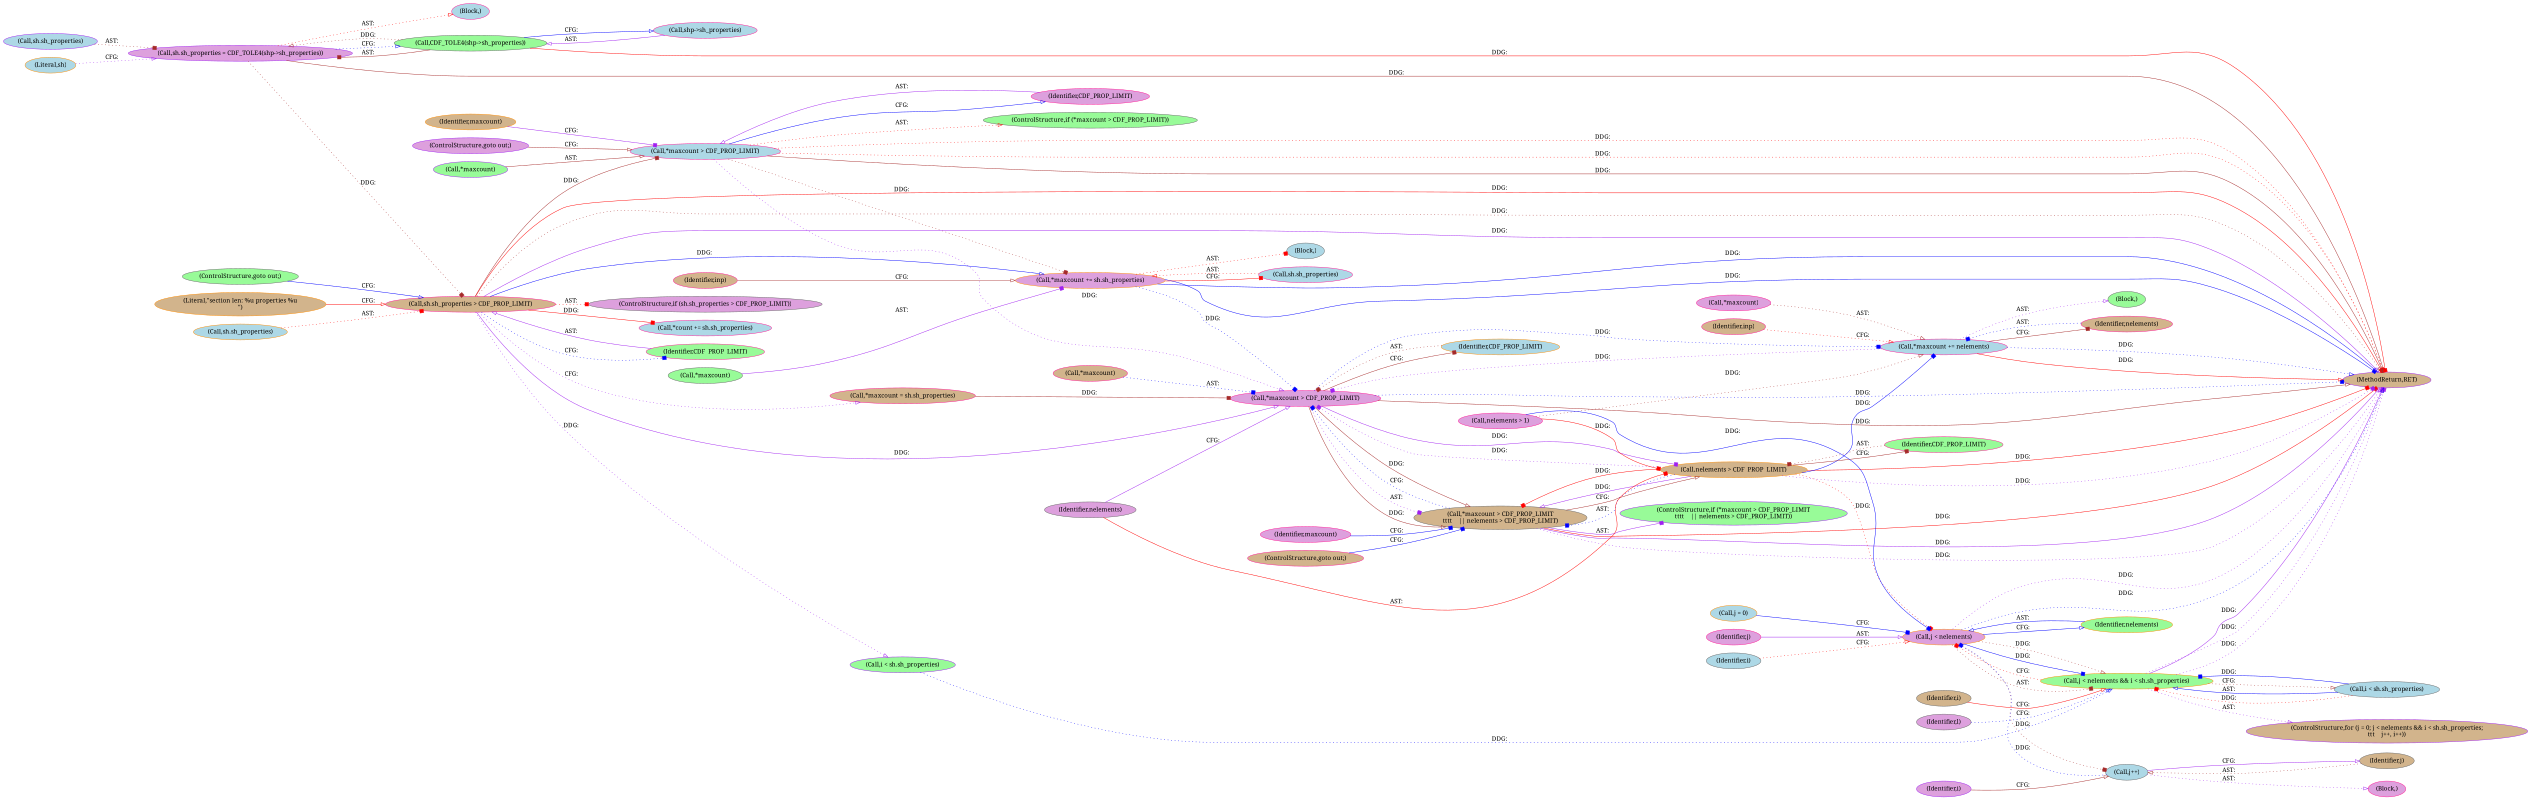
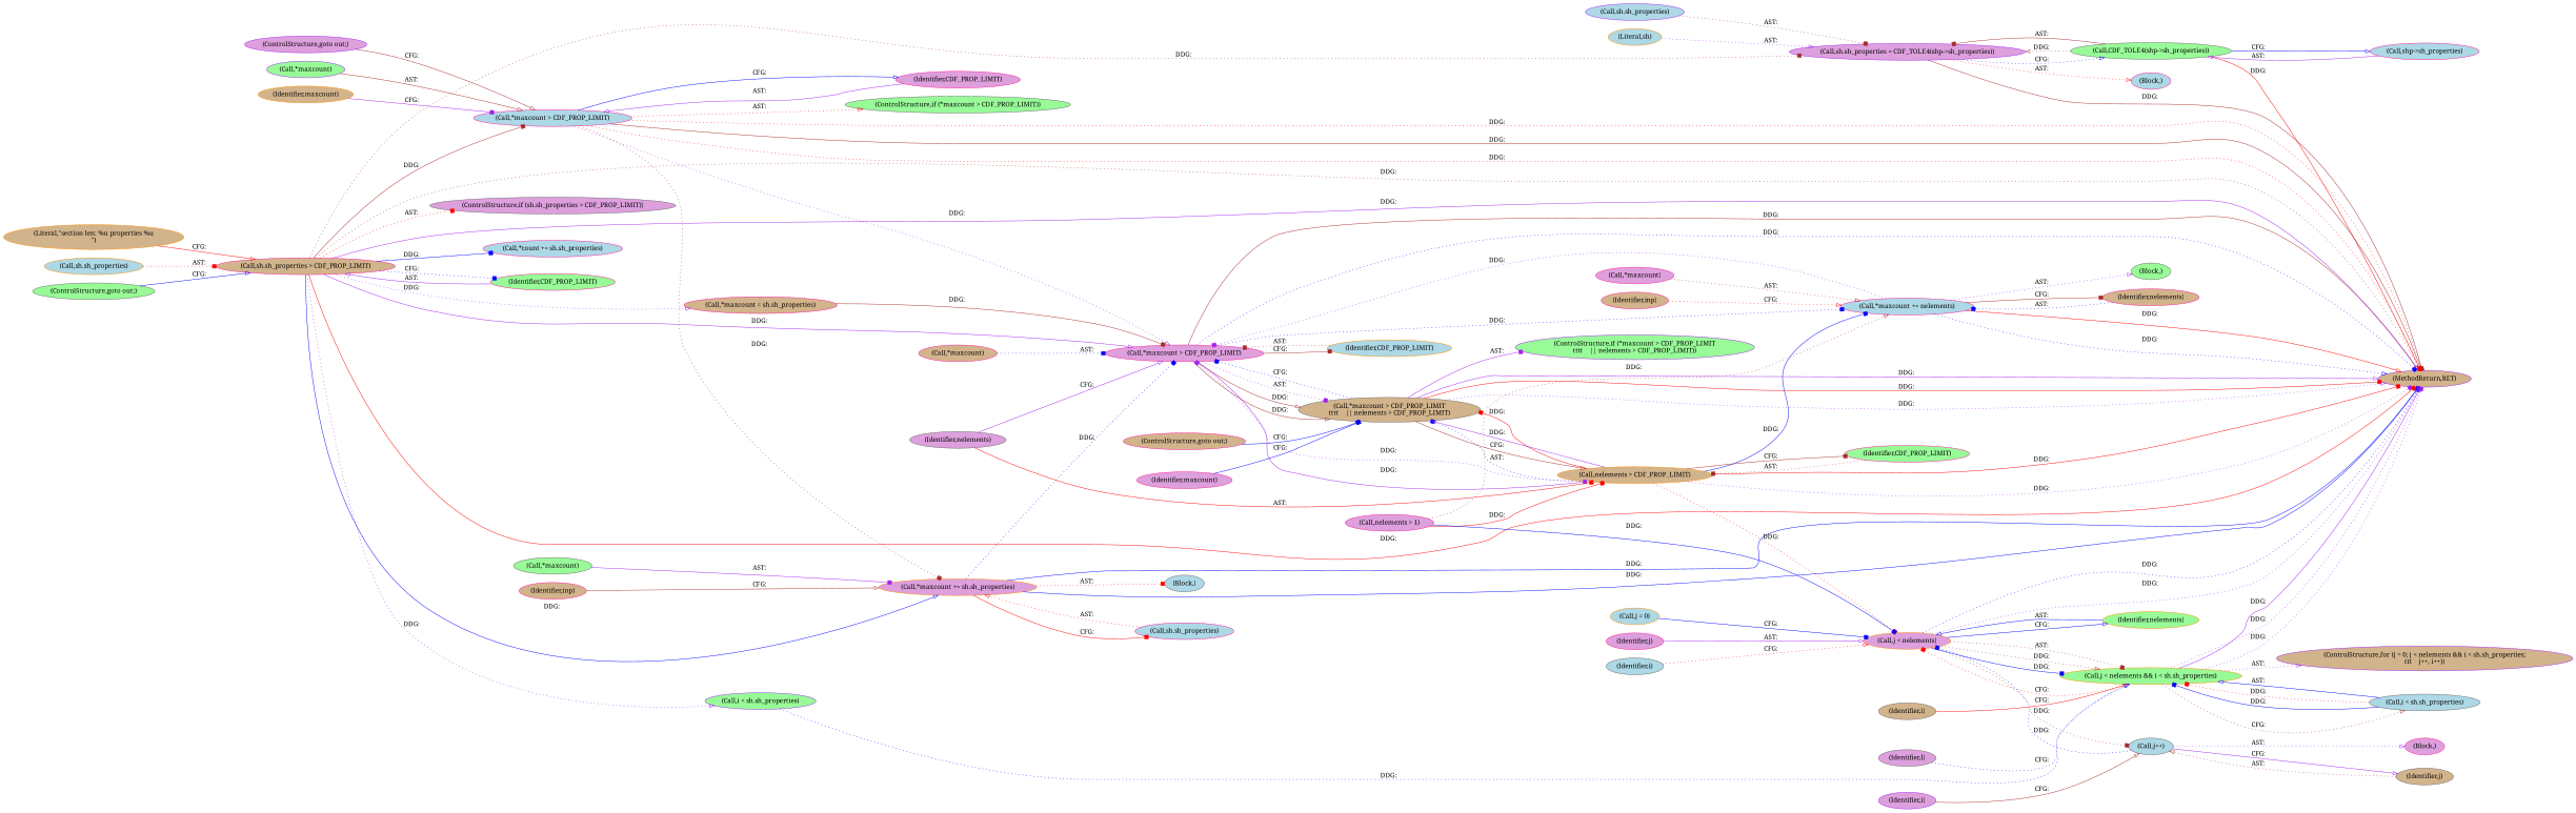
  digraph {
    fontname="Noto Serif"
    rankdir=LR
    node [color=deeppink fillcolor=lightblue fontname="Noto Serif" style=filled]
    edge [arrowhead=box color=brown fontname="Noto Serif" style=solid]
    n1 [label="(Call,*maxcount > CDF_PROP_LIMIT)"]
    n2 [color=darkorange fillcolor=plum label="(Call,*maxcount += sh.sh_properties)"]
    n3 [fillcolor=plum label="(Call,*maxcount > CDF_PROP_LIMIT)"]
    n4 [color=gray40 fillcolor=palegreen label="(ControlStructure,if (*maxcount > CDF_PROP_LIMIT))"]
    n5 [color=purple fillcolor=tan label="(MethodReturn,RET)"]
    n6 [fillcolor=plum label="(Identifier,CDF_PROP_LIMIT)"]
    n7 [label="(Call,sh.sh_properties)"]
    n8 [color=gray40 label="(Block,)"]
    n9 [color=gray40 fillcolor=tan label="(Call,*maxcount > CDF_PROP_LIMIT\n\t\t\t\t    || nelements > CDF_PROP_LIMIT)"]
    n10 [color=darkorange fillcolor=tan label="(Call,nelements > CDF_PROP_LIMIT)"]
    n11 [label="(Call,*maxcount += nelements)"]
    n12 [color=darkorange label="(Identifier,CDF_PROP_LIMIT)"]
    n13 [fillcolor=tan label="(Call,sh.sh_properties > CDF_PROP_LIMIT)"]
    n14 [color=gray40 fillcolor=plum label="(ControlStructure,if (sh.sh_properties > CDF_PROP_LIMIT))"]
    n15 [label="(Call,*count += sh.sh_properties)"]
    n16 [fillcolor=palegreen label="(Identifier,CDF_PROP_LIMIT)"]
    n17 [fillcolor=tan label="(Call,*maxcount = sh.sh_properties)"]
    n18 [color=purple fillcolor=palegreen label="(Call,i < sh.sh_properties)"]
    n19 [color=darkorange fillcolor=palegreen label="(Call,j < nelements && i < sh.sh_properties)"]
    n20 [color=purple fillcolor=plum label="(Call,sh.sh_properties = CDF_TOLE4(shp->sh_properties))"]
    n21 [color=gray40 fillcolor=palegreen label="(Call,CDF_TOLE4(shp->sh_properties))"]
    n22 [label="(Block,)"]
    n23 [label="(Call,shp->sh_properties)"]
    n24 [color=purple fillcolor=palegreen label="(ControlStructure,if (*maxcount > CDF_PROP_LIMIT\n\t\t\t\t    || nelements > CDF_PROP_LIMIT))"]
    n25 [color=darkorange fillcolor=plum label="(Call,j < nelements)"]
    n26 [fillcolor=palegreen label="(Identifier,CDF_PROP_LIMIT)"]
    n27 [color=gray40 fillcolor=palegreen label="(Block,)"]
    n28 [fillcolor=tan label="(Identifier,nelements)"]
    n29 [color=gray40 label="(Call,j++)"]
    n30 [color=darkorange fillcolor=palegreen label="(Identifier,nelements)"]
    n31 [color=gray40 label="(Call,i < sh.sh_properties)"]
    n32 [color=purple fillcolor=tan label="(ControlStructure,for (j = 0; j < nelements && i < sh.sh_properties;\n\t\t\t    j++, i++))"]
    n33 [color=gray40 fillcolor=tan label="(Identifier,j)"]
    n34 [fillcolor=plum label="(Block,)"]
    n35 [fillcolor=plum label="(Call,nelements > 1)"]
    n36 [fillcolor=tan label="(Identifier,inp)"]
    n37 [fillcolor=tan label="(Identifier,inp)"]
    n38 [color=darkorange fillcolor=tan label="(Literal,\"section len: %u properties %u\n\")"]
    n39 [color=gray40 fillcolor=plum label="(Identifier,nelements)"]
    n40 [fillcolor=tan label="(Call,*maxcount)"]
    n41 [color=purple fillcolor=palegreen label="(Call,*maxcount)"]
    n42 [color=gray40 fillcolor=palegreen label="(Call,*maxcount)"]
    n43 [fillcolor=tan label="(ControlStructure,goto out;)"]
    n44 [fillcolor=plum label="(Identifier,maxcount)"]
    n45 [color=darkorange label="(Call,sh.sh_properties)"]
    n46 [color=purple fillcolor=plum label="(Identifier,i)"]
    n47 [color=gray40 fillcolor=tan label="(Identifier,i)"]
    n48 [color=purple label="(Call,sh.sh_properties)"]
    n49 [color=gray40 label="(Identifier,i)"]
    n50 [color=darkorange label="(Call,j = 0)"]
    n51 [color=darkorange label="(Literal,sh)"]
    n52 [color=darkorange fillcolor=tan label="(Identifier,maxcount)"]
    n53 [fillcolor=plum label="(Call,*maxcount)"]
    n54 [color=purple fillcolor=plum label="(ControlStructure,goto out;)"]
    n55 [color=gray40 fillcolor=plum label="(Identifier,l)"]
    n56 [fillcolor=plum label="(Identifier,j)"]
    n57 [color=gray40 fillcolor=palegreen label="(ControlStructure,goto out;)"]
    n1 -> n2 [label="DDG: " style=dotted]
    n1 -> n3 [arrowhead=onormal color=purple label="DDG: " style=dotted]
    n1 -> n4 [arrowhead=onormal color=red label="AST: " style=dotted]
    n1 -> n5 [color=red label="DDG: " style=dotted]
    n1 -> n5 [label="DDG: "]
    n1 -> n5 [arrowhead=onormal color=red label="DDG: " style=dotted]
    n1 -> n6 [arrowhead=onormal color=blue label="CFG: "]
    n2 -> n3 [color=blue label="DDG: " style=dotted]
    n2 -> n5 [color=blue label="DDG: "]
    n2 -> n5 [arrowhead=onormal color=blue label="DDG: "]
    n2 -> n7 [color=red label="CFG: "]
    n2 -> n8 [color=red label="AST: " style=dotted]
    n3 -> n5 [arrowhead=onormal label="DDG: "]
    n3 -> n5 [color=blue label="DDG: " style=dotted]
    n3 -> n9 [color=purple label="AST: " style=dotted]
    n3 -> n9 [arrowhead=onormal label="DDG: "]
    n3 -> n9 [arrowhead=onormal label="DDG: "]
    n3 -> n10 [color=purple label="DDG: "]
    n3 -> n11 [color=blue label="DDG: " style=dotted]
    n3 -> n12 [label="CFG: "]
    n6 -> n1 [arrowhead=onormal color=purple label="AST: "]
    n7 -> n2 [arrowhead=onormal color=red label="AST: " style=dotted]
    n9 -> n3 [color=blue label="CFG: " style=dotted]
    n9 -> n5 [color=red label="DDG: "]
    n9 -> n5 [arrowhead=onormal color=purple label="DDG: "]
    n9 -> n5 [arrowhead=onormal color=purple label="DDG: " style=dotted]
    n9 -> n10 [arrowhead=onormal label="CFG: "]
    n9 -> n24 [color=purple label="AST: "]
    n10 -> n3 [color=purple label="DDG: " style=dotted]
    n10 -> n5 [color=red label="DDG: "]
    n10 -> n5 [color=purple label="DDG: " style=dotted]
    n10 -> n9 [color=blue label="AST: " style=dotted]
    n10 -> n9 [color=red label="DDG: "]
    n10 -> n9 [arrowhead=onormal color=purple label="DDG: "]
    n10 -> n11 [color=blue label="DDG: "]
    n10 -> n25 [color=red label="DDG: " style=dotted]
    n10 -> n26 [label="CFG: "]
    n11 -> n3 [color=purple label="DDG: " style=dotted]
    n11 -> n5 [arrowhead=onormal color=red label="DDG: "]
    n11 -> n5 [arrowhead=onormal color=blue label="DDG: " style=dotted]
    n11 -> n27 [arrowhead=onormal color=purple label="AST: " style=dotted]
    n11 -> n28 [label="CFG: "]
    n12 -> n3 [label="AST: " style=dotted]
    n13 -> n1 [label="DDG: "]
    n13 -> n2 [arrowhead=onormal color=blue label="DDG: "]
    n13 -> n3 [arrowhead=onormal color=purple label="DDG: "]
    n13 -> n5 [color=red label="DDG: "]
    n13 -> n5 [arrowhead=onormal label="DDG: " style=dotted]
    n13 -> n5 [arrowhead=onormal color=purple label="DDG: "]
    n13 -> n14 [color=red label="AST: " style=dotted]
-   n13 -> n15 [color=red label="DDG: "]
+   n13 -> n15 [color=blue label="DDG: "]
    n13 -> n16 [color=blue label="CFG: " style=dotted]
-   n13 -> n17 [arrowhead=onormal color=purple label="CFG: " style=dotted]
+   n13 -> n17 [arrowhead=onormal color=purple label="DDG: " style=dotted]
    n13 -> n18 [arrowhead=onormal color=purple label="DDG: " style=dotted]
    n16 -> n13 [arrowhead=onormal color=purple label="AST: "]
    n17 -> n3 [label="DDG: "]
    n18 -> n19 [arrowhead=onormal color=blue label="DDG: " style=dotted]
    n19 -> n5 [arrowhead=onormal color=purple label="DDG: " style=dotted]
    n19 -> n5 [color=purple label="DDG: " style=dotted]
    n19 -> n5 [color=purple label="DDG: "]
    n19 -> n25 [color=red label="CFG: " style=dotted]
    n19 -> n31 [arrowhead=onormal label="CFG: " style=dotted]
    n19 -> n32 [arrowhead=onormal color=purple label="AST: " style=dotted]
    n20 -> n5 [label="DDG: "]
-   n20 -> n13 [label="DDG: " style=dotted]
+   n13 -> n20 [label="DDG: " style=dotted]
    n20 -> n21 [arrowhead=onormal color=blue label="CFG: " style=dotted]
    n20 -> n22 [arrowhead=onormal color=red label="AST: " style=dotted]
    n21 -> n5 [color=red label="DDG: "]
    n21 -> n20 [label="AST: "]
    n21 -> n20 [arrowhead=onormal label="DDG: " style=dotted]
    n21 -> n23 [arrowhead=onormal color=blue label="CFG: "]
    n23 -> n21 [arrowhead=onormal color=purple label="AST: "]
    n25 -> n5 [arrowhead=onormal color=purple label="DDG: " style=dotted]
    n25 -> n5 [arrowhead=onormal color=blue label="DDG: " style=dotted]
    n25 -> n19 [label="AST: " style=dotted]
    n25 -> n19 [arrowhead=onormal label="DDG: " style=dotted]
    n25 -> n19 [color=blue label="DDG: "]
    n25 -> n29 [label="DDG: " style=dotted]
    n25 -> n30 [arrowhead=onormal color=blue label="CFG: "]
    n26 -> n10 [label="AST: " style=dotted]
    n28 -> n11 [color=blue label="AST: " style=dotted]
    n29 -> n25 [color=blue label="DDG: " style=dotted]
    n29 -> n33 [arrowhead=onormal color=purple label="CFG: "]
    n29 -> n34 [arrowhead=onormal color=purple label="AST: " style=dotted]
    n30 -> n25 [arrowhead=onormal color=blue label="AST: "]
    n31 -> n19 [arrowhead=onormal color=blue label="AST: "]
    n31 -> n19 [color=red label="DDG: " style=dotted]
    n31 -> n19 [color=blue label="DDG: "]
    n33 -> n29 [arrowhead=onormal label="AST: " style=dotted]
    n35 -> n10 [color=red label="DDG: "]
    n35 -> n11 [arrowhead=onormal label="DDG: " style=dotted]
    n35 -> n25 [color=blue label="DDG: "]
    n36 -> n2 [arrowhead=onormal label="CFG: "]
    n37 -> n11 [arrowhead=onormal color=red label="CFG: " style=dotted]
    n38 -> n13 [arrowhead=onormal color=red label="CFG: "]
    n39 -> n3 [arrowhead=onormal color=purple label="CFG: "]
    n39 -> n10 [color=red label="AST: "]
    n40 -> n3 [color=blue label="AST: " style=dotted]
    n41 -> n1 [arrowhead=onormal label="AST: "]
    n42 -> n2 [color=purple label="AST: "]
    n43 -> n9 [color=blue label="CFG: "]
    n44 -> n9 [color=blue label="CFG: "]
    n45 -> n13 [color=red label="AST: " style=dotted]
    n46 -> n29 [arrowhead=onormal label="CFG: "]
    n47 -> n19 [arrowhead=onormal color=red label="CFG: "]
    n48 -> n20 [label="AST: " style=dotted]
    n49 -> n25 [arrowhead=onormal color=red label="CFG: " style=dotted]
    n50 -> n25 [color=blue label="CFG: "]
-   n51 -> n20 [arrowhead=onormal color=purple label="CFG: " style=dotted]
+   n51 -> n20 [arrowhead=onormal color=purple label="AST: " style=dotted]
    n52 -> n1 [color=purple label="CFG: "]
    n53 -> n11 [arrowhead=onormal label="AST: " style=dotted]
    n54 -> n1 [arrowhead=onormal label="CFG: "]
    n55 -> n19 [arrowhead=onormal color=blue label="CFG: " style=dotted]
    n56 -> n25 [arrowhead=onormal color=purple label="AST: "]
    n57 -> n13 [arrowhead=onormal color=blue label="CFG: "]
  }
